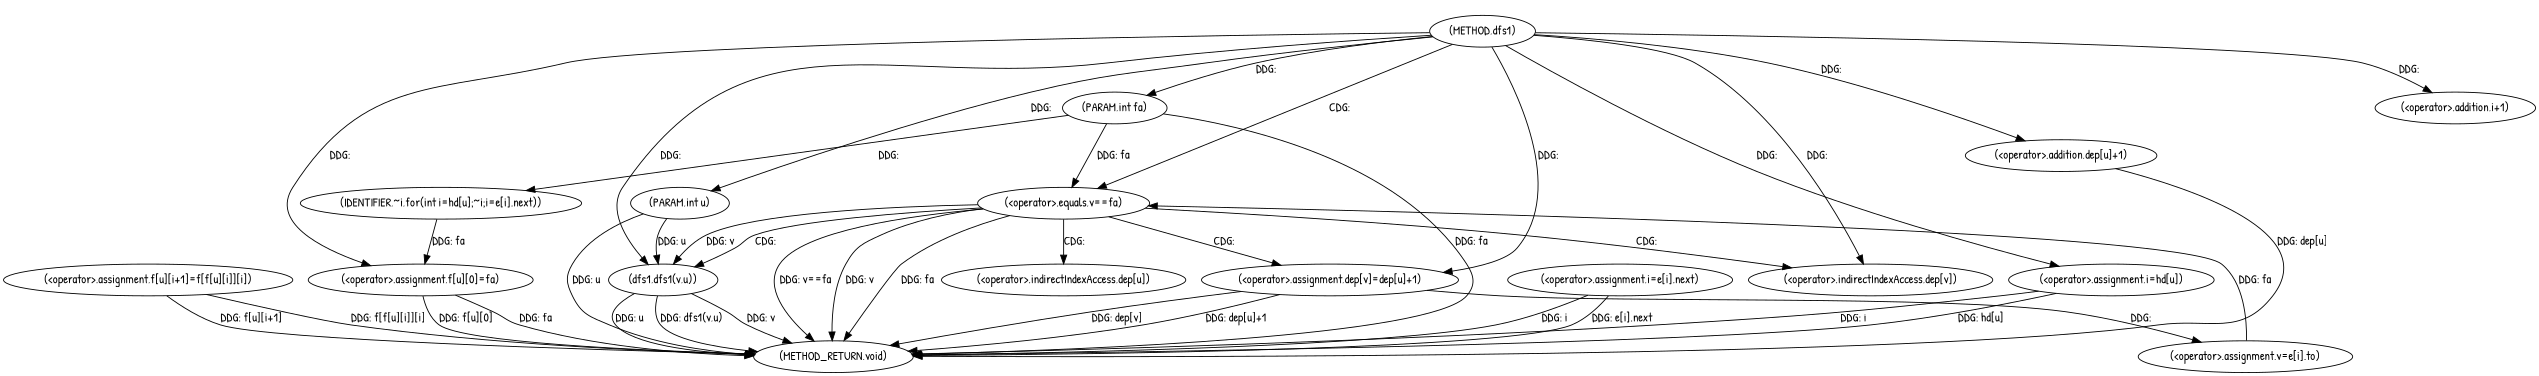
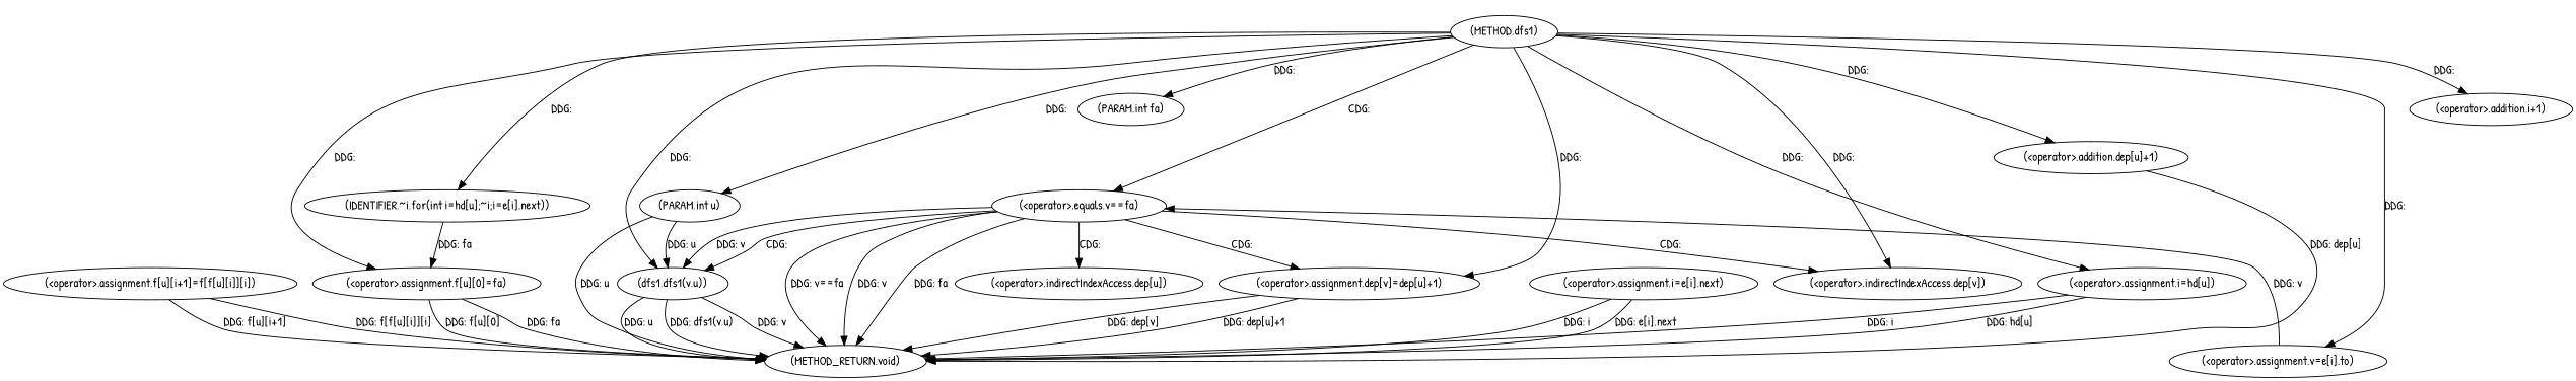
  digraph {
    fontname="Patrick Hand"
    node [fontname="Patrick Hand"]
    edge [fontname="Patrick Hand"]
    n1 [label="(METHOD,dfs1)"]
    n2 [label="(PARAM,int u)"]
    n3 [label="(PARAM,int fa)"]
    n4 [label="(<operator>.assignment,f[u][0]=fa)"]
    n5 [label="(<operator>.assignment,i=hd[u])"]
    n6 [label="(IDENTIFIER,~i,for(int i=hd[u];~i;i=e[i].next))"]
    n7 [label="(<operator>.assignment,v=e[i].to)"]
    n8 [label="(<operator>.assignment,dep[v]=dep[u]+1)"]
    n9 [label="(dfs1,dfs1(v,u))"]
    n10 [label="(<operator>.addition,i+1)"]
    n11 [label="(<operator>.equals,v==fa)"]
    n12 [label="(<operator>.addition,dep[u]+1)"]
    n13 [label="(<operator>.indirectIndexAccess,dep[v])"]
    n14 [label="(METHOD_RETURN,void)"]
    n15 [label="(<operator>.assignment,i=e[i].next)"]
    n16 [label="(<operator>.indirectIndexAccess,dep[u])"]
    n17 [label="(<operator>.assignment,f[u][i+1]=f[f[u][i]][i])"]
    n1 -> n2 [label="DDG: "]
    n1 -> n3 [label="DDG: "]
    n1 -> n4 [label="DDG: "]
    n1 -> n5 [label="DDG: "]
-   n3 -> n6 [label="DDG: "]
-   n8 -> n7 [label="DDG: "]
+   n1 -> n6 [label="DDG: "]
+   n1 -> n7 [label="DDG: "]
    n1 -> n8 [label="DDG: "]
    n1 -> n9 [label="DDG: "]
    n1 -> n10 [label="DDG: "]
    n1 -> n11 [label="CDG: "]
    n1 -> n12 [label="DDG: "]
    n1 -> n13 [label="DDG: "]
    n2 -> n9 [label="DDG: u"]
    n2 -> n14 [label="DDG: u"]
-   n3 -> n11 [label="DDG: fa"]
-   n3 -> n14 [label="DDG: fa"]
    n4 -> n14 [label="DDG: f[u][0]"]
    n4 -> n14 [label="DDG: fa"]
    n5 -> n14 [label="DDG: i"]
    n5 -> n14 [label="DDG: hd[u]"]
    n6 -> n4 [label="DDG: fa"]
-   n7 -> n11 [label="DDG: fa"]
+   n7 -> n11 [label="DDG: v"]
    n8 -> n14 [label="DDG: dep[v]"]
    n8 -> n14 [label="DDG: dep[u]+1"]
    n9 -> n14 [label="DDG: v"]
    n9 -> n14 [label="DDG: u"]
    n9 -> n14 [label="DDG: dfs1(v,u)"]
    n11 -> n8 [label="CDG: "]
    n11 -> n9 [label="DDG: v"]
    n11 -> n9 [label="CDG: "]
    n11 -> n13 [label="CDG: "]
    n11 -> n14 [label="DDG: v"]
    n11 -> n14 [label="DDG: fa"]
    n11 -> n14 [label="DDG: v==fa"]
    n11 -> n16 [label="CDG: "]
    n12 -> n14 [label="DDG: dep[u]"]
    n15 -> n14 [label="DDG: i"]
    n15 -> n14 [label="DDG: e[i].next"]
    n17 -> n14 [label="DDG: f[u][i+1]"]
    n17 -> n14 [label="DDG: f[f[u][i]][i]"]
  }
